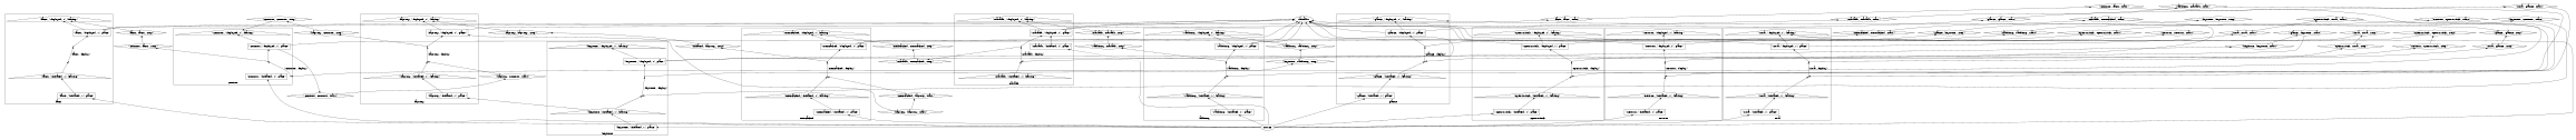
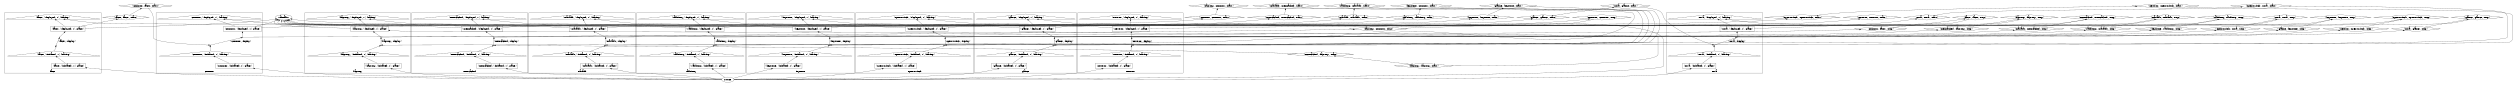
  digraph {
    rankdir=BT
    node [shape=diamond]
    n1 [label="('facts', ('deployed', 1), 'place')" shape=box]
    n2 [label="('facts', ('deployed', 1), 'leaving')" shape=triangle]
    n3 [label="('facts', ('deploy', 1), 'beginning')" shape=point]
    n4 [label="('facts', ('deploy', 1), 'end')" shape=point]
    n5 [label="('facts', ('initiated', 1), 'place')" shape=box]
    n6 [label="('facts', ('initiated', 1), 'leaving')" shape=triangle]
+   n7 [label="('common', ('initiated', 1), 'leaving')" shape=triangle]
    n8 [label="('common', ('deploy', 1), 'beginning')" shape=point]
    n9 [label="('common', ('deployed', 1), 'leaving')" shape=triangle]
    n10 [label="('common', ('deploy', 1), 'end')" shape=point]
    n11 [label="('common', ('deployed', 1), 'place')" shape=box]
    n12 [label="('common', ('initiated', 1), 'place')" shape=box]
    n13 [label="('haproxy', ('deploy', 1), 'beginning')" shape=point]
    n14 [label="('haproxy', ('deploy', 1), 'end')" shape=point]
    n15 [label="('haproxy', ('initiated', 1), 'leaving')" shape=triangle]
    n16 [label="('haproxy', ('deployed', 1), 'place')" shape=box]
    n17 [label="('haproxy', ('deployed', 1), 'leaving')" shape=triangle]
    n18 [label="('haproxy', ('initiated', 1), 'place')" shape=box]
    n19 [label="('memcached', ('initiated', 1), 'leaving')" shape=triangle]
    n20 [label="('memcached', ('deploy', 1), 'beginning')" shape=point]
    n21 [label="('memcached', ('deployed', 1), 'leaving')" shape=triangle]
    n22 [label="('memcached', ('deploy', 1), 'end')" shape=point]
    n23 [label="('memcached', ('deployed', 1), 'place')" shape=box]
    n24 [label="('memcached', ('initiated', 1), 'place')" shape=box]
    n25 [label="('mariadb', ('initiated', 1), 'place')" shape=box]
    n26 [label="('mariadb', ('initiated', 1), 'leaving')" shape=triangle]
    n27 [label="('mariadb', ('deploy', 1), 'end')" shape=point]
    n28 [label="('mariadb', ('deployed', 1), 'place')" shape=box]
    n29 [label="('mariadb', ('deployed', 1), 'leaving')" shape=triangle]
    n30 [label="('mariadb', ('deploy', 1), 'beginning')" shape=point]
    n31 [label="('rabbitmq', ('deployed', 1), 'leaving')" shape=triangle]
    n32 [label="('rabbitmq', ('deploy', 1), 'beginning')" shape=point]
    n33 [label="('rabbitmq', ('deploy', 1), 'end')" shape=point]
    n34 [label="('rabbitmq', ('initiated', 1), 'leaving')" shape=triangle]
    n35 [label="('rabbitmq', ('deployed', 1), 'place')" shape=box]
    n36 [label="('rabbitmq', ('initiated', 1), 'place')" shape=box]
    n37 [label="('keystone', ('deploy', 1), 'beginning')" shape=point]
    n38 [label="('keystone', ('deploy', 1), 'end')" shape=point]
    n39 [label="('keystone', ('deployed', 1), 'leaving')" shape=triangle]
    n40 [label="('keystone', ('deployed', 1), 'place')" shape=box]
    n41 [label="('keystone', ('initiated', 1), 'place')" shape=box]
    n42 [label="('keystone', ('initiated', 1), 'leaving')" shape=triangle]
    n43 [label="('openvswitch', ('deployed', 1), 'place')" shape=box]
    n44 [label="('openvswitch', ('deployed', 1), 'leaving')" shape=triangle]
    n45 [label="('openvswitch', ('deploy', 1), 'end')" shape=point]
    n46 [label="('openvswitch', ('initiated', 1), 'place')" shape=box]
    n47 [label="('openvswitch', ('initiated', 1), 'leaving')" shape=triangle]
    n48 [label="('openvswitch', ('deploy', 1), 'beginning')" shape=point]
    n49 [label="('glance', ('deploy', 1), 'beginning')" shape=point]
    n50 [label="('glance', ('deploy', 1), 'end')" shape=point]
    n51 [label="('glance', ('initiated', 1), 'leaving')" shape=triangle]
    n52 [label="('glance', ('deployed', 1), 'leaving')" shape=triangle]
    n53 [label="('glance', ('deployed', 1), 'place')" shape=box]
    n54 [label="('glance', ('initiated', 1), 'place')" shape=box]
    n55 [label="('neutron', ('deploy', 1), 'beginning')" shape=point]
    n56 [label="('neutron', ('deploy', 1), 'end')" shape=point]
    n57 [label="('neutron', ('initiated', 1), 'leaving')" shape=triangle]
    n58 [label="('neutron', ('deployed', 1), 'place')" shape=box]
    n59 [label="('neutron', ('deployed', 1), 'leaving')" shape=triangle]
    n60 [label="('neutron', ('initiated', 1), 'place')" shape=box]
    n61 [label="('nova', ('deploy', 1), 'beginning')" shape=point]
    n62 [label="('nova', ('deploy', 1), 'end')" shape=point]
    n63 [label="('nova', ('initiated', 1), 'leaving')" shape=triangle]
    n64 [label="('nova', ('deployed', 1), 'leaving')" shape=triangle]
    n65 [label="('nova', ('deployed', 1), 'place')" shape=box]
    n66 [label="('nova', ('initiated', 1), 'place')" shape=box]
    n67 [label="('facts', 'facts', 'start')"]
    n68 [label=wait_all_1 shape=oval]
    n69 [label="('common', 'facts', 'stop')"]
    n70 [label="('common', 'common', 'start')"]
    n71 [label="('haproxy', 'common', 'stop')"]
-   n72 [label="('initiated', 'haproxy', 'stop')"]
+   n72 [label="('memcached', 'haproxy', 'stop')"]
    n73 [label="('memcached', 'memcached', 'start')"]
    n74 [label="('mariadb', 'memcached', 'stop')"]
    n75 [label="('mariadb', 'mariadb', 'start')"]
    n76 [label="('rabbitmq', 'mariadb', 'stop')"]
    n77 [label="('rabbitmq', 'rabbitmq', 'start')"]
    n78 [label="('keystone', 'rabbitmq', 'stop')"]
    n79 [label="('keystone', 'keystone', 'start')"]
    n80 [label="('openvswitch', 'openvswitch', 'start')"]
    n81 [label="('openvswitch', 'nova', 'stop')"]
    n82 [label="('glance', 'keystone', 'stop')"]
    n83 [label="('glance', 'glance', 'start')"]
    n84 [label="('neutron', 'openvswitch', 'stop')"]
    n85 [label="('neutron', 'neutron', 'start')"]
    n86 [label="('nova', 'glance', 'stop')"]
    n87 [label="('nova', 'nova', 'start')"]
    n88 [label="('common', 'facts', 'start')"]
    n89 [label="('facts', 'facts', 'stop')"]
    n90 [label="('haproxy', 'common', 'start')"]
    n91 [label="('haproxy', 'haproxy', 'start')"]
    n92 [label="('memcached', 'haproxy', 'start')"]
    n93 [label="('common', 'common', 'stop')"]
    n94 [label="('haproxy', 'haproxy', 'stop')"]
    n95 [label="('mariadb', 'memcached', 'start')"]
    n96 [label="('memcached', 'memcached', 'stop')"]
    n97 [label="('rabbitmq', 'mariadb', 'start')"]
    n98 [label="('mariadb', 'mariadb', 'stop')"]
    n99 [label="('keystone', 'common', 'start')"]
    n100 [label="('rabbitmq', 'rabbitmq', 'stop')"]
    n101 [label="('glance', 'keystone', 'start')"]
    n102 [label="('neutron', 'openvswitch', 'start')"]
    n103 [label="('nova', 'nova', 'stop')"]
    n104 [label="('nova', 'glance', 'start')"]
    n105 [label="('keystone', 'keystone', 'stop')"]
    n106 [label="('openvswitch', 'openvswitch', 'stop')"]
    n107 [label="('openvswitch', 'nova', 'start')"]
    n108 [label="('glance', 'glance', 'stop')"]
    n109 [label=source shape=oval]
    subgraph cluster_1 {
      color=black
      label=facts
      n1
      n2
      n3
      n4
      n5
      n6
    }
    subgraph cluster_2 {
      color=black
      label=common
+     n7
      n8
      n9
      n10
      n11
      n12
    }
    subgraph cluster_3 {
      color=black
      label=haproxy
      n13
      n14
      n15
      n16
      n17
      n18
    }
    subgraph cluster_4 {
      color=black
      label=memcached
      n19
      n20
      n21
      n22
      n23
      n24
    }
    subgraph cluster_5 {
      color=black
      label=mariadb
      n25
      n26
      n27
      n28
      n29
      n30
    }
    subgraph cluster_6 {
      color=black
      label=rabbitmq
      n31
      n32
      n33
      n34
      n35
      n36
    }
    subgraph cluster_7 {
      color=black
      label=keystone
      n37
      n38
      n39
      n40
      n41
      n42
    }
    subgraph cluster_8 {
      color=black
      label=openvswitch
      n43
      n44
      n45
      n46
      n47
      n48
    }
    subgraph cluster_9 {
      color=black
      label=glance
      n49
      n50
      n51
      n52
      n53
      n54
    }
    subgraph cluster_10 {
      color=black
      label=neutron
      n55
      n56
      n57
      n58
      n59
      n60
    }
    subgraph cluster_11 {
      color=black
      label=nova
      n61
      n62
      n63
      n64
      n65
      n66
    }
    n1 -> n2
    n1 -> n67
    n1 -> n68
    n3 -> n4 [label="('facts', 'deploy')"]
    n4 -> n1
    n5 -> n6
    n6 -> n3
+   n7 -> n8
    n8 -> n10 [label="('common', 'deploy')"]
    n10 -> n11
    n10 -> n69
    n11 -> n9
    n11 -> n68
    n11 -> n70
+   n12 -> n7
    n13 -> n14 [label="('haproxy', 'deploy')"]
    n14 -> n16
    n14 -> n71
    n15 -> n13
    n16 -> n17
    n16 -> n68
    n18 -> n15
    n19 -> n20
    n20 -> n22 [label="('memcached', 'deploy')"]
    n22 -> n23
    n22 -> n72
    n23 -> n21
    n23 -> n68
    n23 -> n73
    n24 -> n19
-   n25 -> n28
+   n25 -> n26
    n26 -> n30
    n27 -> n28
    n27 -> n74
    n28 -> n29
    n28 -> n68
    n28 -> n75
    n30 -> n27 [label="('mariadb', 'deploy')"]
    n32 -> n33 [label="('rabbitmq', 'deploy')"]
    n33 -> n35
    n33 -> n76
    n34 -> n32
    n35 -> n31
    n35 -> n68
    n35 -> n77
    n36 -> n34
    n37 -> n38 [label="('keystone', 'deploy')"]
    n38 -> n40
    n38 -> n78
    n40 -> n39
    n40 -> n68
    n40 -> n79
    n41 -> n42
    n42 -> n37
    n43 -> n44
    n43 -> n68
    n43 -> n80
    n45 -> n43
    n45 -> n81
    n46 -> n47
    n47 -> n48
    n48 -> n45 [label="('openvswitch', 'deploy')"]
    n49 -> n50 [label="('glance', 'deploy')"]
    n50 -> n53
    n50 -> n82
    n51 -> n49
    n53 -> n52
    n53 -> n68
    n53 -> n83
    n54 -> n51
    n55 -> n56 [label="('neutron', 'deploy')"]
    n56 -> n58
    n56 -> n84
    n57 -> n55
    n58 -> n59
    n58 -> n68
    n58 -> n85
    n60 -> n57
    n61 -> n62 [label="('nova', 'deploy')"]
    n62 -> n65
    n62 -> n86
    n63 -> n61
    n65 -> n64
-   n65 -> n68
    n65 -> n87
    n66 -> n63
    n67 -> n88
    n69 -> n89
    n70 -> n90
    n71 -> n93
    n72 -> n94
    n73 -> n95
    n74 -> n96
    n75 -> n97
    n76 -> n98
    n77 -> n99
    n78 -> n100
    n79 -> n101
    n80 -> n102
    n81 -> n103
    n82 -> n105
    n83 -> n104
    n84 -> n106
    n86 -> n108
    n87 -> n107
    n88 -> n8
    n89 -> n2
    n90 -> n13
    n91 -> n16
    n91 -> n92
    n92 -> n20
    n93 -> n9
    n94 -> n17
    n95 -> n30
    n96 -> n21
    n97 -> n32
    n98 -> n29
    n99 -> n37
    n100 -> n31
    n101 -> n49
    n102 -> n55
    n103 -> n64
    n104 -> n61
+   n105 -> n39
    n106 -> n44
    n107 -> n48
    n108 -> n52
    n109 -> n5
    n109 -> n12
-   n42 -> n18
+   n109 -> n18
    n109 -> n24
    n109 -> n25
    n109 -> n36
    n109 -> n41
    n109 -> n46
    n109 -> n54
    n109 -> n60
    n109 -> n66
    n109 -> n68
  }
